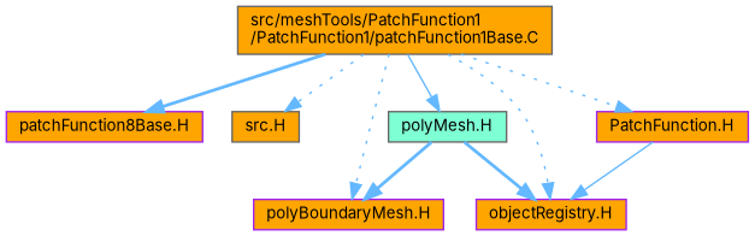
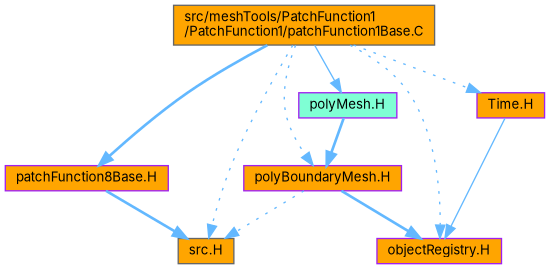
  digraph {
    fontname=Inter
    node [color=purple fillcolor=orange fontname=Inter fontsize=10 shape=box style=filled]
    edge [color=steelblue1 fontname=Inter fontsize=10 labelfontname=Helvetica labelfontsize=10 style=dotted]
    n1 [color=gray40 fontcolor=black height=0.2 label="src/meshTools/PatchFunction1\l/PatchFunction1/patchFunction1Base.C" width=0.4]
    n2 [height=0.2 label="patchFunction8Base.H" width=0.4]
    n3 [color=gray40 height=0.2 label="src.H" width=0.4]
    n4 [height=0.2 label="polyBoundaryMesh.H" width=0.4]
-   n5 [color=gray40 fillcolor=aquamarine height=0.2 label="polyMesh.H" width=0.4]
+   n5 [fillcolor=aquamarine height=0.2 label="polyMesh.H" width=0.4]
    n6 [height=0.2 label="objectRegistry.H" width=0.4]
-   n7 [height=0.2 label="PatchFunction.H" width=0.4]
+   n7 [height=0.2 label="Time.H" width=0.4]
    n1 -> n2 [style=bold]
    n1 -> n3
    n1 -> n4
    n1 -> n5 [style=solid]
    n1 -> n6
    n1 -> n7
+   n2 -> n3 [style=bold]
+   n4 -> n3
    n5 -> n4 [style=bold]
-   n5 -> n6 [style=bold]
+   n4 -> n6 [style=bold]
    n7 -> n6 [style=solid]
  }
